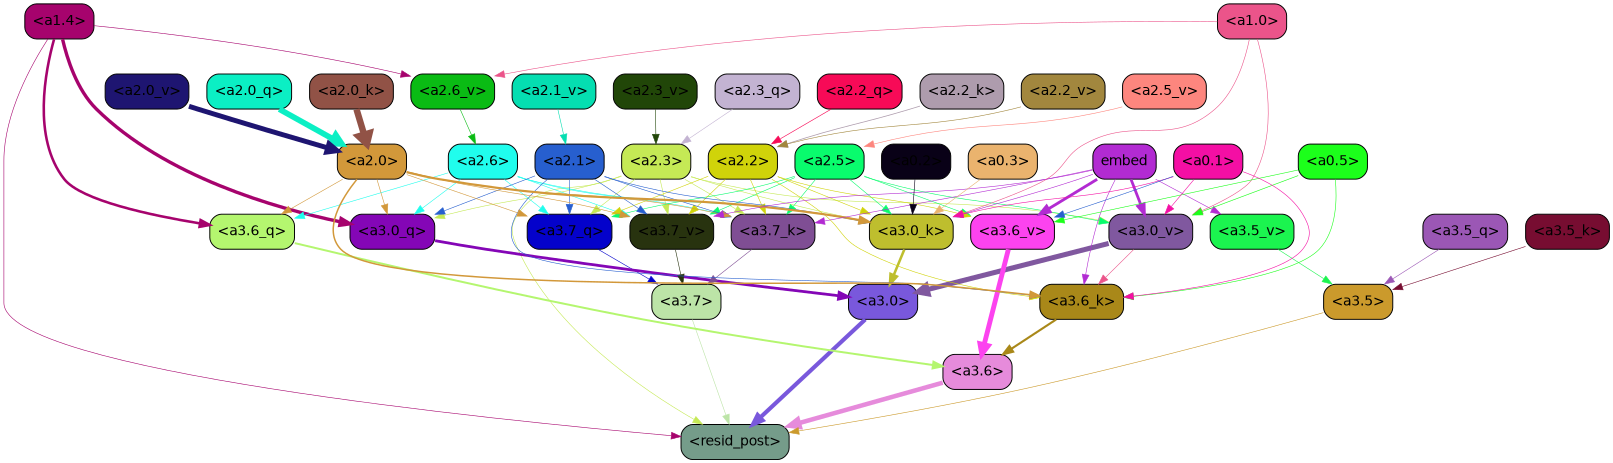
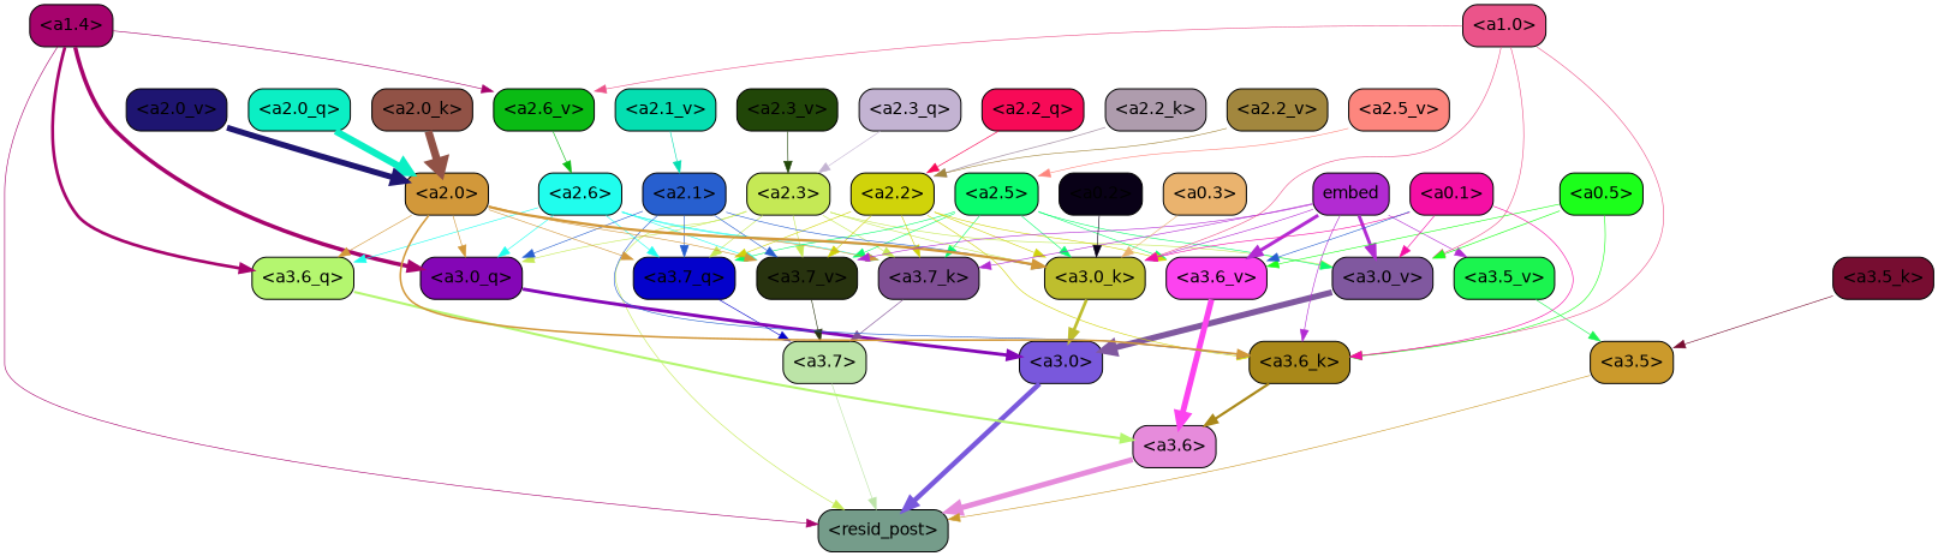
  strict digraph {
    splines=true
    node [color=black fontname=Helvetica shape=box style="filled, rounded"]
    edge [color="#c5e955" penwidth=0.6]
    "<a3.7>" [fillcolor="#bce4a7"]
    "<resid_post>" [fillcolor="#759c8a"]
    "<a3.6>" [fillcolor="#e68bdb"]
    "<a3.5>" [fillcolor="#cb9a2c"]
    "<a3.0>" [fillcolor="#7958dc"]
    "<a2.3>" [fillcolor="#c5e955"]
    "<a3.7_q>" [fillcolor="#0402cb"]
    "<a3.0_q>" [fillcolor="#8406b6"]
    "<a3.7_k>" [fillcolor="#7f4e94"]
    "<a3.0_k>" [fillcolor="#bebe2e"]
    "<a3.7_v>" [fillcolor="#28330f"]
    "<a3.0_v>" [fillcolor="#80589f"]
    "<a1.4>" [fillcolor="#a6036d"]
    "<a3.6_q>" [fillcolor="#b4f66f"]
    "<a2.6_v>" [fillcolor="#0abb14"]
    "<a2.6>" [fillcolor="#20fded"]
-   "<a3.5_q>" [fillcolor="#9b57b5"]
    "<a3.6_k>" [fillcolor="#a98819"]
    "<a3.5_k>" [fillcolor="#770d31"]
    "<a3.6_v>" [fillcolor="#fc43ef"]
    "<a3.5_v>" [fillcolor="#1bf44f"]
    "<a2.5>" [fillcolor="#09fc6d"]
    "<a2.2>" [fillcolor="#d0d30a"]
    "<a2.1>" [fillcolor="#275fcf"]
    "<a2.0>" [fillcolor="#d2983a"]
    embed [fillcolor="#b22bd2"]
    "<a1.0>" [fillcolor="#eb548a"]
    "<a0.5>" [fillcolor="#1cff1b"]
    "<a0.1>" [fillcolor="#f40fa4"]
    "<a0.3>" [fillcolor="#eab36e"]
    "<a0.2>" [fillcolor="#090117"]
    "<a2.3_q>" [fillcolor="#c3b3d2"]
    "<a2.2_q>" [fillcolor="#f70a57"]
    "<a2.0_q>" [fillcolor="#0befc4"]
    "<a2.2_k>" [fillcolor="#ae9cad"]
    "<a2.0_k>" [fillcolor="#915246"]
    "<a2.5_v>" [fillcolor="#fd867e"]
    "<a2.3_v>" [fillcolor="#214608"]
    "<a2.2_v>" [fillcolor="#a2873e"]
    "<a2.1_v>" [fillcolor="#05deb1"]
    "<a2.0_v>" [fillcolor="#1e1571"]
    "<a3.7>" -> "<resid_post>" [color="#bce4a7"]
    "<a3.6>" -> "<resid_post>" [color="#e68bdb" penwidth=4.670643210411072]
    "<a3.5>" -> "<resid_post>" [color="#cb9a2c"]
    "<a3.0>" -> "<resid_post>" [color="#7958dc" penwidth=4.246885180473328]
    "<a2.3>" -> "<resid_post>"
    "<a2.3>" -> "<a3.7_q>"
    "<a2.3>" -> "<a3.0_q>"
    "<a2.3>" -> "<a3.7_k>"
    "<a2.3>" -> "<a3.0_k>"
    "<a2.3>" -> "<a3.7_v>"
    "<a2.3>" -> "<a3.0_v>"
    "<a3.7_q>" -> "<a3.7>" [color="#0402cb"]
    "<a3.0_q>" -> "<a3.0>" [color="#8406b6" penwidth=2.8638100624084473]
    "<a3.7_k>" -> "<a3.7>" [color="#7f4e94"]
    "<a3.0_k>" -> "<a3.0>" [color="#bebe2e" penwidth=2.6274144649505615]
    "<a3.7_v>" -> "<a3.7>" [color="#28330f"]
    "<a3.0_v>" -> "<a3.0>" [color="#80589f" penwidth=5.188832879066467]
    "<a1.4>" -> "<resid_post>" [color="#a6036d"]
    "<a1.4>" -> "<a3.0_q>" [color="#a6036d" penwidth=3.477886103093624]
    "<a1.4>" -> "<a3.6_q>" [color="#a6036d" penwidth=2.6487714648246765]
    "<a1.4>" -> "<a2.6_v>" [color="#a6036d"]
    "<a3.6_q>" -> "<a3.6>" [color="#b4f66f" penwidth=2.03758105635643]
    "<a2.6_v>" -> "<a2.6>" [color="#0abb14"]
    "<a2.6>" -> "<a3.7_q>" [color="#20fded"]
    "<a2.6>" -> "<a3.0_q>" [color="#20fded"]
    "<a2.6>" -> "<a3.7_k>" [color="#20fded"]
    "<a2.6>" -> "<a3.0_k>" [color="#20fded"]
    "<a2.6>" -> "<a3.7_v>" [color="#20fded"]
    "<a2.6>" -> "<a3.6_q>" [color="#20fded"]
-   "<a3.5_q>" -> "<a3.5>" [color="#9b57b5"]
    "<a3.6_k>" -> "<a3.6>" [color="#a98819" penwidth=2.174198240041733]
    "<a3.5_k>" -> "<a3.5>" [color="#770d31"]
    "<a3.6_v>" -> "<a3.6>" [color="#fc43ef" penwidth=5.002329230308533]
    "<a3.5_v>" -> "<a3.5>" [color="#1bf44f"]
    "<a2.5>" -> "<a3.7_q>" [color="#09fc6d"]
    "<a2.5>" -> "<a3.7_k>" [color="#09fc6d"]
    "<a2.5>" -> "<a3.0_k>" [color="#09fc6d"]
    "<a2.5>" -> "<a3.7_v>" [color="#09fc6d"]
    "<a2.5>" -> "<a3.0_v>" [color="#09fc6d"]
    "<a2.5>" -> "<a3.6_v>" [color="#09fc6d"]
    "<a2.2>" -> "<a3.7_q>" [color="#d0d30a"]
    "<a2.2>" -> "<a3.7_k>" [color="#d0d30a"]
    "<a2.2>" -> "<a3.0_k>" [color="#d0d30a"]
    "<a2.2>" -> "<a3.7_v>" [color="#d0d30a"]
    "<a2.2>" -> "<a3.6_k>" [color="#d0d30a"]
    "<a2.2>" -> "<a3.6_v>" [color="#d0d30a"]
    "<a2.1>" -> "<a3.7_q>" [color="#275fcf"]
    "<a2.1>" -> "<a3.0_q>" [color="#275fcf"]
-   "<a2.1>" -> "<a3.7_k>" [color="#275fcf"]
    "<a2.1>" -> "<a3.0_k>" [color="#275fcf"]
    "<a2.1>" -> "<a3.7_v>" [color="#275fcf"]
    "<a2.1>" -> "<a3.6_k>" [color="#275fcf"]
    "<a2.0>" -> "<a3.7_q>" [color="#d2983a"]
    "<a2.0>" -> "<a3.0_q>" [color="#d2983a"]
    "<a2.0>" -> "<a3.7_k>" [color="#d2983a"]
    "<a2.0>" -> "<a3.0_k>" [color="#d2983a" penwidth=2.23091459274292]
    "<a2.0>" -> "<a3.7_v>" [color="#d2983a"]
    "<a2.0>" -> "<a3.6_q>" [color="#d2983a"]
    "<a2.0>" -> "<a3.6_k>" [color="#d2983a" penwidth=1.5417278409004211]
    embed -> "<a3.7_k>" [color="#b22bd2"]
    embed -> "<a3.0_k>" [color="#b22bd2"]
    embed -> "<a3.7_v>" [color="#b22bd2"]
    embed -> "<a3.0_v>" [color="#b22bd2" penwidth=2.8577730655670166]
    embed -> "<a3.6_k>" [color="#b22bd2"]
    embed -> "<a3.6_v>" [color="#b22bd2" penwidth=2.9511587619781494]
    embed -> "<a3.5_v>" [color="#b22bd2"]
    "<a1.0>" -> "<a3.0_k>" [color="#eb548a"]
    "<a1.0>" -> "<a3.0_v>" [color="#eb548a"]
    "<a1.0>" -> "<a2.6_v>" [color="#eb548a"]
-   "<a3.0_v>" -> "<a3.6_k>" [color="#eb548a"]
+   "<a1.0>" -> "<a3.6_k>" [color="#eb548a"]
    "<a0.5>" -> "<a3.0_v>" [color="#1cff1b" penwidth=0.6446345448493958]
    "<a0.5>" -> "<a3.6_k>" [color="#1cff1b"]
    "<a0.5>" -> "<a3.6_v>" [color="#1cff1b"]
    "<a0.1>" -> "<a3.0_k>" [color="#f40fa4"]
    "<a0.1>" -> "<a3.0_v>" [color="#f40fa4"]
    "<a0.1>" -> "<a3.6_k>" [color="#f40fa4"]
    "<a0.1>" -> "<a3.6_v>" [color="#275fcf"]
    "<a0.3>" -> "<a3.0_k>" [color="#eab36e"]
    "<a0.2>" -> "<a3.0_k>" [color="#090117"]
    "<a2.3_q>" -> "<a2.3>" [color="#c3b3d2"]
    "<a2.2_q>" -> "<a2.2>" [color="#f70a57" penwidth=0.6407594680786133]
    "<a2.0_q>" -> "<a2.0>" [color="#0befc4" penwidth=5.885338068008423]
    "<a2.2_k>" -> "<a2.2>" [color="#ae9cad" penwidth=0.7811911106109619]
    "<a2.0_k>" -> "<a2.0>" [color="#915246" penwidth=6.657835483551025]
    "<a2.5_v>" -> "<a2.5>" [color="#fd867e"]
    "<a2.3_v>" -> "<a2.3>" [color="#214608"]
    "<a2.2_v>" -> "<a2.2>" [color="#a2873e"]
    "<a2.1_v>" -> "<a2.1>" [color="#05deb1"]
    "<a2.0_v>" -> "<a2.0>" [color="#1e1571" penwidth=5.070239782333374]
  }
